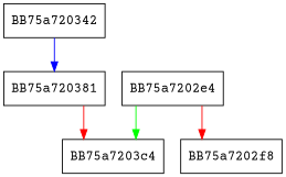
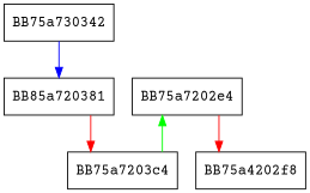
  digraph {
    fontname="Courier Prime"
    splines=ortho
    node [fontname="Courier Prime" shape=box]
    edge [color=red fontname="Courier Prime"]
    BB75a7202e4
    BB75a7203c4
-   BB75a7202f8
-   BB75a720342
-   BB75a720381
-   BB75a7202e4 -> BB75a7203c4 [color=green]
+   BB75a7202f8 [label=BB75a4202f8]
+   BB75a720342 [label=BB75a730342]
+   BB75a720381 [label=BB85a720381]
+   BB75a7203c4 -> BB75a7202e4 [color=green]
    BB75a7202e4 -> BB75a7202f8
    BB75a720342 -> BB75a720381 [color=blue]
    BB75a720381 -> BB75a7203c4
  }
